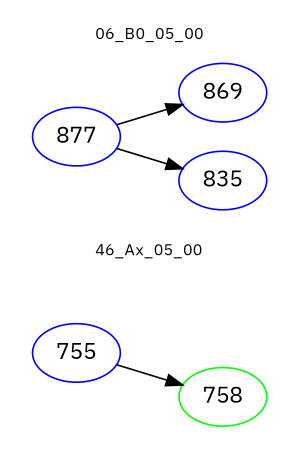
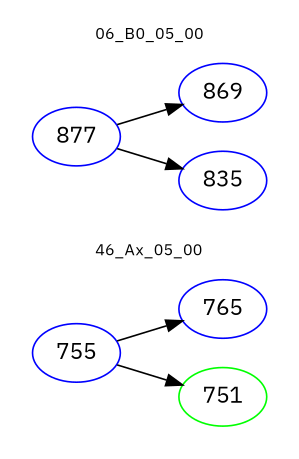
  digraph {
    fontname="IBM Plex Sans"
    rankdir=LR
    node [color=blue fontname="IBM Plex Sans"]
    edge [color=black fontname="IBM Plex Sans"]
    n1 [label=755]
-   n2 [color=green label=758]
+   n2 [color=green label=751]
+   n3 [label=765]
    n4 [label=877]
    n5 [label=835]
    n6 [label=869]
    subgraph cluster_1 {
      color=white
      fontsize=10
      label="46_Ax_05_00"
      n1
      n2
+     n3
    }
    subgraph cluster_2 {
      color=white
      fontsize=10
      label="06_B0_05_00"
      n4
      n5
      n6
    }
    n1 -> n2
+   n1 -> n3
    n4 -> n5
    n4 -> n6
  }
